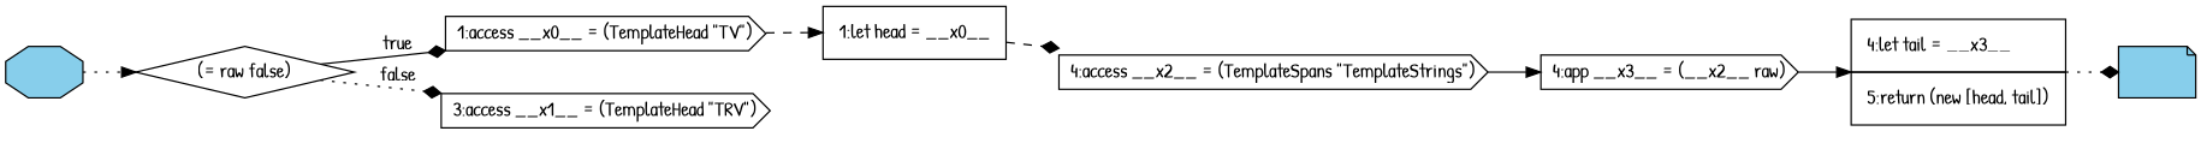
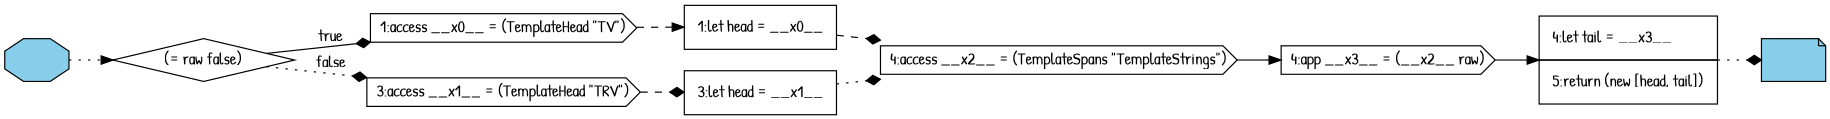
  digraph {
    fontname="Patrick Hand"
    rankdir=LR
    node [color=black fillcolor=white fontname="Patrick Hand" shape=cds style=filled]
    edge [arrowhead=diamond color=black fontname="Patrick Hand" style=dotted]
    n1 [label=<<font color="black">     <table border="0" cellborder="1" cellspacing="0" cellpadding="10">       <tr><td align="left">4:let tail = __x3__</td></tr>       <tr><td align="left">5:return (new [head, tail])</td></tr>     </table>   </font>> margin=0 shape=none]
    n2 [fillcolor=skyblue label=" " shape=note]
    n3 [fillcolor=skyblue label=" " shape=octagon]
    n4 [label=<<font color="black">(= raw false)</font>> shape=diamond]
    n5 [label=<<font color="black">1:access __x0__ = (TemplateHead &quot;TV&quot;)</font>>]
    n6 [label=<<font color="black">3:access __x1__ = (TemplateHead &quot;TRV&quot;)</font>>]
    n7 [label=<<font color="black">     <table border="0" cellborder="1" cellspacing="0" cellpadding="10">       <tr><td align="left">1:let head = __x0__</td></tr>     </table>   </font>> margin=0 shape=none]
    n8 [label=<<font color="black">4:access __x2__ = (TemplateSpans &quot;TemplateStrings&quot;)</font>>]
    n9 [label=<<font color="black">4:app __x3__ = (__x2__ raw)</font>>]
+   n10 [label=<<font color="black">     <table border="0" cellborder="1" cellspacing="0" cellpadding="10">       <tr><td align="left">3:let head = __x1__</td></tr>     </table>   </font>> margin=0 shape=none]
    n1 -> n2
    n3 -> n4 [arrowhead=normal]
    n4 -> n5 [label=<<font color="black">true</font>> style=solid]
    n4 -> n6 [label=<<font color="black">false</font>>]
    n5 -> n7 [arrowhead=normal style=dashed]
+   n6 -> n10 [style=dashed]
    n7 -> n8 [style=dashed]
    n8 -> n9 [arrowhead=normal style=solid]
    n9 -> n1 [arrowhead=normal style=solid]
+   n10 -> n8
  }
